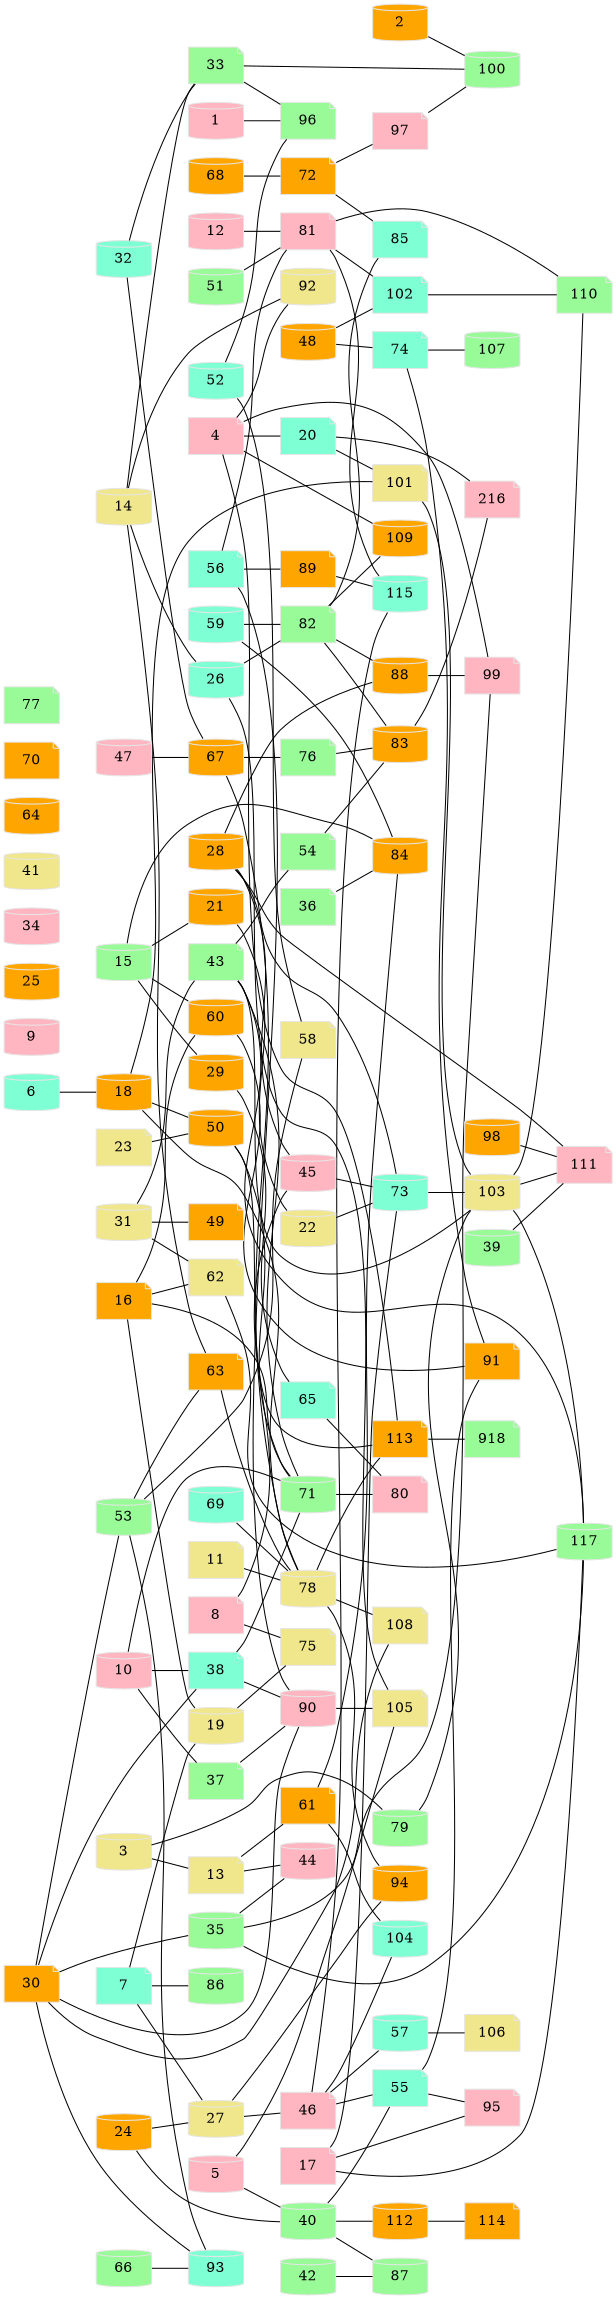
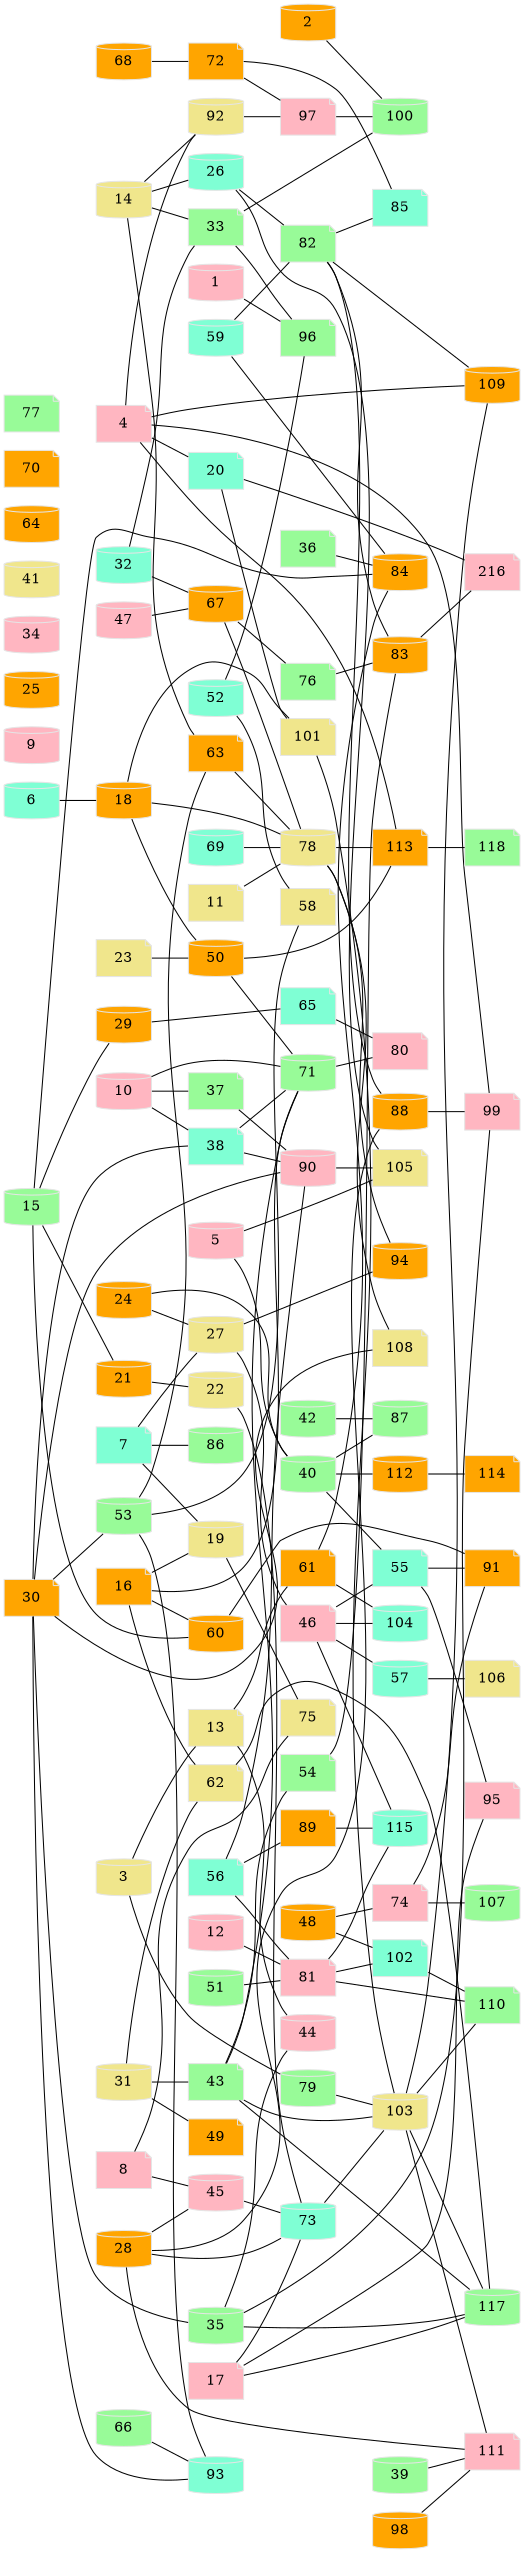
  graph {
    rankdir=LR
    node [color=gray90 fillcolor=orange shape=cylinder style=filled]
    1 [fillcolor=lightpink]
    96 [fillcolor=palegreen shape=note]
    100 [fillcolor=palegreen]
    2
    3 [fillcolor=khaki]
    13 [fillcolor=khaki shape=note]
    79 [fillcolor=palegreen]
    44 [fillcolor=lightpink]
    61 [shape=note]
    103 [fillcolor=khaki]
    4 [fillcolor=lightpink shape=note]
    20 [fillcolor=aquamarine shape=note]
    92 [fillcolor=khaki]
    99 [fillcolor=lightpink shape=note]
    109
    113 [shape=note]
    101 [fillcolor=khaki shape=note]
    n18 [fillcolor=lightpink label=216 shape=note]
    97 [fillcolor=lightpink shape=note]
-   118 [fillcolor=palegreen shape=note label=918]
+   118 [fillcolor=palegreen shape=note]
    5 [fillcolor=lightpink]
    40 [fillcolor=palegreen]
    105 [fillcolor=khaki shape=note]
    55 [fillcolor=aquamarine shape=note]
    87 [fillcolor=palegreen]
    112
    6 [fillcolor=aquamarine]
    18
    78 [fillcolor=khaki]
    50
    7 [fillcolor=aquamarine shape=note]
    19 [fillcolor=khaki]
    27 [fillcolor=khaki]
    86 [fillcolor=palegreen]
    75 [fillcolor=khaki shape=note]
    46 [fillcolor=lightpink shape=note]
    94
    8 [fillcolor=lightpink shape=note]
    45 [fillcolor=lightpink]
    73 [fillcolor=aquamarine]
    9 [fillcolor=lightpink]
    10 [fillcolor=lightpink]
    37 [fillcolor=palegreen shape=note]
    38 [fillcolor=aquamarine shape=note]
    71 [fillcolor=palegreen]
    90 [fillcolor=lightpink]
    80 [fillcolor=lightpink shape=note]
    11 [fillcolor=khaki shape=note]
    108 [fillcolor=khaki shape=note]
    12 [fillcolor=lightpink]
    81 [fillcolor=lightpink shape=note]
    115 [fillcolor=aquamarine]
    102 [fillcolor=aquamarine shape=note]
    110 [fillcolor=palegreen shape=note]
    84
    104 [fillcolor=aquamarine]
    14 [fillcolor=khaki]
    26 [fillcolor=aquamarine]
    33 [fillcolor=palegreen shape=note]
    63 [shape=note]
    82 [fillcolor=palegreen shape=note]
    15 [fillcolor=palegreen]
    21
    29
    60
    22 [fillcolor=khaki]
    65 [fillcolor=aquamarine shape=note]
    91 [shape=note]
    16 [shape=note]
    62 [fillcolor=khaki shape=note]
    117 [fillcolor=palegreen]
    17 [fillcolor=lightpink shape=note]
    95 [fillcolor=lightpink shape=note]
    23 [fillcolor=khaki shape=note]
    24
    25
    88
    83
    85 [fillcolor=aquamarine shape=note]
    57 [fillcolor=aquamarine]
    28
    111 [fillcolor=lightpink shape=note]
    30 [shape=note]
    35 [fillcolor=palegreen]
    53 [fillcolor=palegreen]
    93 [fillcolor=aquamarine]
    58 [fillcolor=khaki shape=note]
    31 [fillcolor=khaki]
    43 [fillcolor=palegreen shape=note]
    49 [shape=note]
    54 [fillcolor=palegreen shape=note]
    32 [fillcolor=aquamarine]
    67
    76 [fillcolor=palegreen shape=note]
    34 [fillcolor=lightpink]
    36 [fillcolor=palegreen shape=note]
    39 [fillcolor=palegreen]
    114 [shape=note]
    41 [fillcolor=khaki]
    42 [fillcolor=palegreen]
    106 [fillcolor=khaki shape=note]
    47 [fillcolor=lightpink]
-   74 [fillcolor=aquamarine shape=note]
+   74 [fillcolor=lightpink shape=note]
    48
    107 [fillcolor=palegreen]
    51 [fillcolor=palegreen]
    52 [fillcolor=aquamarine]
    56 [fillcolor=aquamarine shape=note]
    89 [shape=note]
    59 [fillcolor=aquamarine]
    64
    66 [fillcolor=palegreen]
    72 [shape=note]
    68
    69 [fillcolor=aquamarine]
    70 [shape=note]
    77 [fillcolor=palegreen shape=note]
    98
    1 -- 96
    2 -- 100
    3 -- 13
    3 -- 79
    13 -- 44
    13 -- 61
    79 -- 103
    61 -- 84
    61 -- 104
+   103 -- 109
    103 -- 110
    103 -- 117
    103 -- 111
    4 -- 20
    4 -- 92
    4 -- 99
    4 -- 109
    4 -- 113
    20 -- 101
    20 -- n18
+   92 -- 97
    113 -- 118
    101 -- 103
    97 -- 100
    5 -- 40
    5 -- 105
    40 -- 55
    40 -- 87
    40 -- 112
    55 -- 91
    55 -- 95
    112 -- 114
    6 -- 18
    18 -- 101
    18 -- 78
    18 -- 50
    78 -- 113
    78 -- 94
    78 -- 108
    50 -- 113
    50 -- 71
    7 -- 19
    7 -- 27
    7 -- 86
    19 -- 75
    27 -- 46
    27 -- 94
    46 -- 55
    46 -- 115
    46 -- 104
    46 -- 57
    8 -- 75
    8 -- 45
    45 -- 73
    73 -- 103
    10 -- 37
    10 -- 38
    10 -- 71
    37 -- 90
    38 -- 71
    38 -- 90
    71 -- 80
    90 -- 105
    11 -- 78
    12 -- 81
    81 -- 115
    81 -- 102
    81 -- 110
    102 -- 110
    14 -- 92
    14 -- 26
    14 -- 33
    14 -- 63
    26 -- 105
    26 -- 82
    33 -- 96
    33 -- 100
    63 -- 78
    82 -- 109
    82 -- 88
    82 -- 83
    82 -- 85
    15 -- 84
    15 -- 21
    15 -- 29
    15 -- 60
    21 -- 22
    29 -- 65
    60 -- 91
    22 -- 73
    65 -- 80
    16 -- 19
    16 -- 71
    16 -- 60
    16 -- 62
    62 -- 117
    17 -- 73
    17 -- 117
    17 -- 95
    23 -- 50
    24 -- 40
    24 -- 27
    88 -- 99
    83 -- n18
    57 -- 106
    28 -- 45
    28 -- 73
    28 -- 88
    28 -- 111
    30 -- 38
    30 -- 90
    30 -- 108
    30 -- 35
    30 -- 53
    30 -- 93
    35 -- 44
    35 -- 99
    35 -- 117
    53 -- 63
    53 -- 93
    53 -- 58
    31 -- 62
    31 -- 43
    31 -- 49
    43 -- 103
    43 -- 71
    43 -- 117
    43 -- 54
    54 -- 83
    32 -- 33
    32 -- 67
    67 -- 78
    67 -- 76
    76 -- 83
    36 -- 84
    39 -- 111
    42 -- 87
    47 -- 67
    74 -- 91
    74 -- 107
    48 -- 102
    48 -- 74
    51 -- 81
    52 -- 96
    52 -- 58
    56 -- 90
    56 -- 81
    56 -- 89
    89 -- 115
    59 -- 84
    59 -- 82
    66 -- 93
    72 -- 97
    72 -- 85
    68 -- 72
    69 -- 78
    98 -- 111
  }
